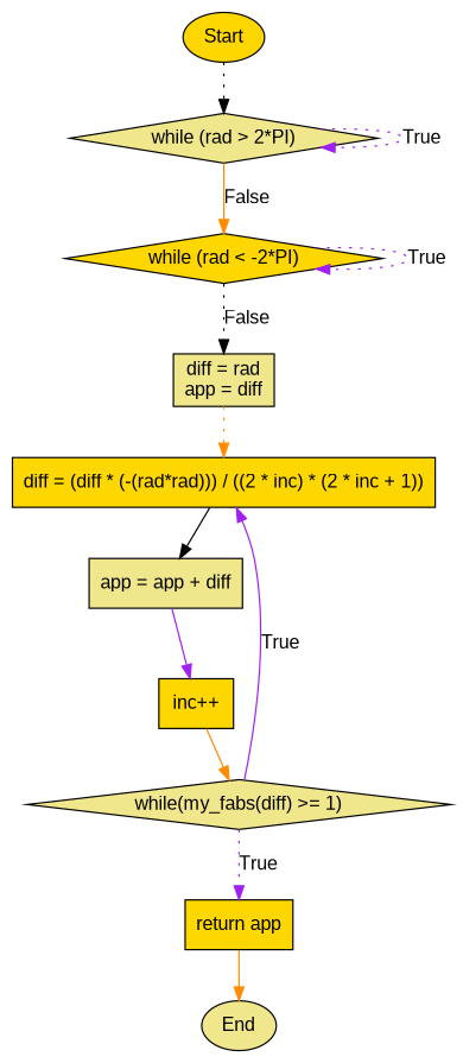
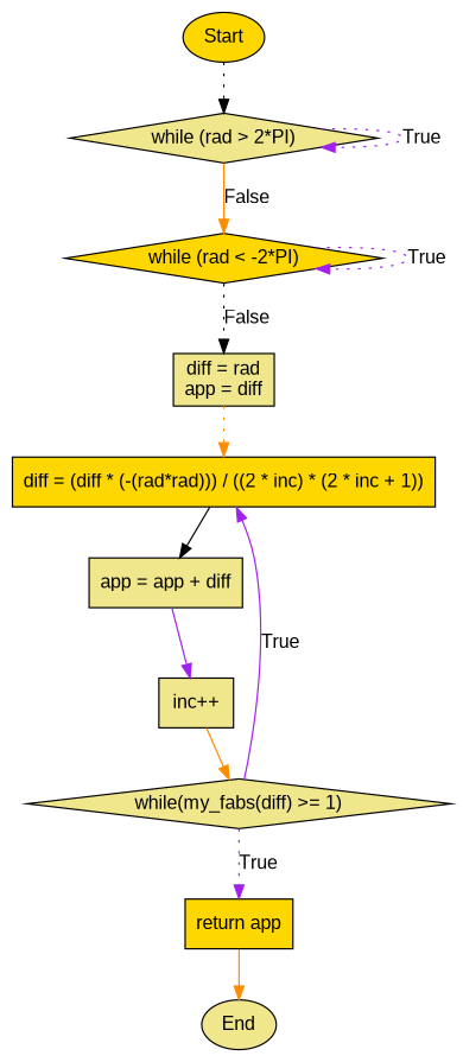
  digraph {
    rankdir=TB
    node [fillcolor=khaki fontname=Arial shape=box style=filled]
    edge [color=purple fontname=Arial style=dotted]
    n1 [fillcolor=gold label=Start shape=ellipse]
    n2 [label="while (rad > 2*PI)" shape=diamond]
    n3 [fillcolor=gold label="while (rad < -2*PI)" shape=diamond]
    n4 [label=End shape=ellipse]
    n5 [label="diff = rad\napp = diff"]
    n6 [fillcolor=gold label="diff = (diff * (-(rad*rad))) / ((2 * inc) * (2 * inc + 1))"]
    n7 [label="app = app + diff"]
-   n8 [fillcolor=gold label="inc++"]
+   n8 [label="inc++"]
    n9 [label="while(my_fabs(diff) >= 1)" shape=diamond]
    n10 [fillcolor=gold label="return app"]
    n1 -> n2 [color=black]
    n2 -> n2 [label=True]
    n2 -> n3 [color=darkorange label=False style=solid]
    n3 -> n3 [label=True]
    n3 -> n5 [color=black label=False]
    n5 -> n6 [color=darkorange]
    n6 -> n7 [color=black style=solid]
    n7 -> n8 [style=solid]
    n8 -> n9 [color=darkorange style=solid]
    n9 -> n6 [label=True style=solid]
    n9 -> n10 [label=True]
    n10 -> n4 [color=darkorange style=solid]
  }
